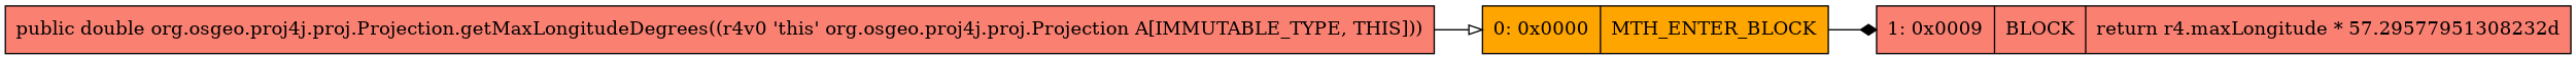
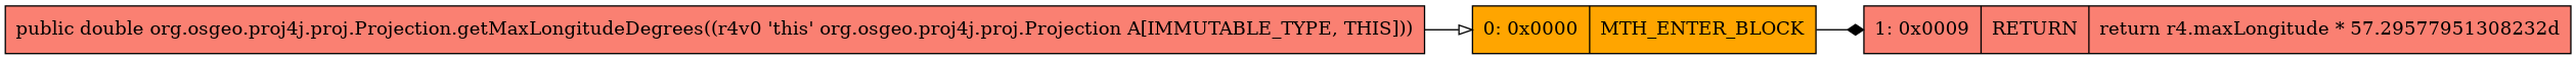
  digraph {
    rankdir=LR
    node [shape=record style=filled fillcolor=salmon]
    n1 [label="{0\:\ 0x0000|MTH_ENTER_BLOCK\l}" fillcolor=orange]
-   n2 [label="{1\:\ 0x0009|BLOCK\l|return r4.maxLongitude * 57.29577951308232d\l}"]
+   n2 [label="{1\:\ 0x0009|RETURN\l|return r4.maxLongitude * 57.29577951308232d\l}"]
    n3 [label="{public double org.osgeo.proj4j.proj.Projection.getMaxLongitudeDegrees((r4v0 'this' org.osgeo.proj4j.proj.Projection A[IMMUTABLE_TYPE, THIS])) }"]
    n1 -> n2 [arrowhead=diamond]
    n3 -> n1 [arrowhead=onormal]
  }
